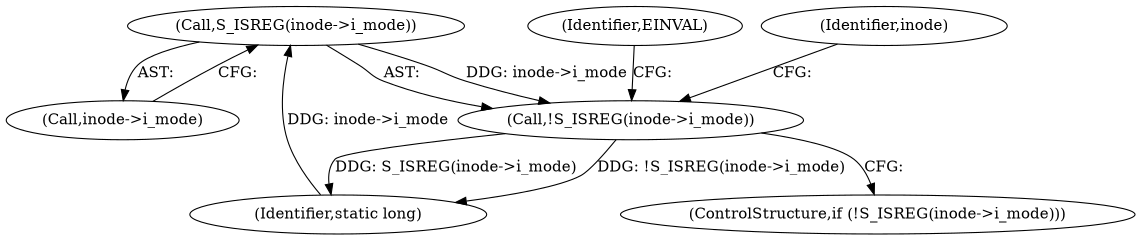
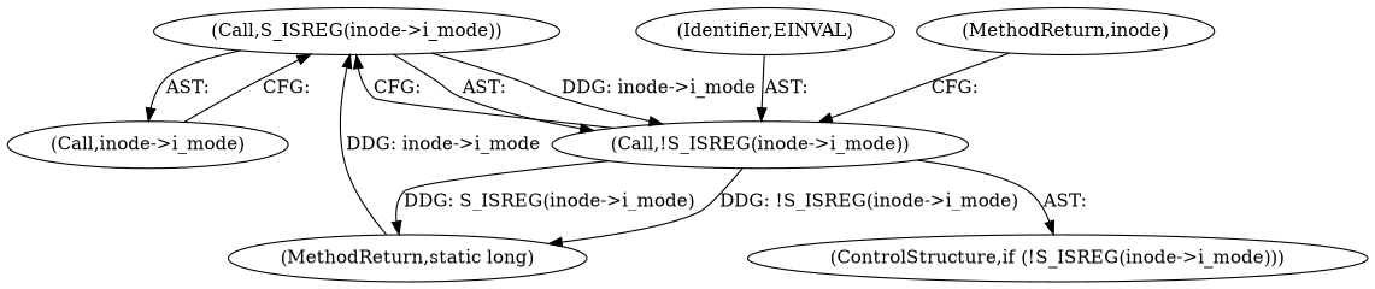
  digraph {
    n1 [label="(Call,S_ISREG(inode->i_mode))"]
    n2 [label="(Call,!S_ISREG(inode->i_mode))"]
    n3 [label="(Call,inode->i_mode)"]
-   n4 [label="(Identifier,static long)"]
+   n4 [label="(MethodReturn,static long)"]
    n5 [label="(ControlStructure,if (!S_ISREG(inode->i_mode)))"]
    n6 [label="(Identifier,EINVAL)"]
-   n7 [label="(Identifier,inode)"]
+   n7 [label="(MethodReturn,inode)"]
    n1 -> n2 [label="AST: "]
    n1 -> n2 [label="DDG: inode->i_mode"]
    n1 -> n3 [label="AST: "]
+   n2 -> n1 [label="CFG: "]
    n2 -> n4 [label="DDG: !S_ISREG(inode->i_mode)"]
    n2 -> n4 [label="DDG: S_ISREG(inode->i_mode)"]
-   n2 -> n5 [label="CFG: "]
+   n2 -> n5 [label="AST: "]
    n3 -> n1 [label="CFG: "]
    n4 -> n1 [label="DDG: inode->i_mode"]
-   n6 -> n2 [label="CFG: "]
+   n6 -> n2 [label="AST: "]
    n7 -> n2 [label="CFG: "]
  }
